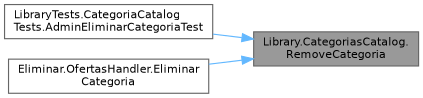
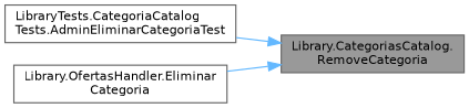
  digraph {
    rankdir=RL
    node [color=grey40 fillcolor=white fontname=Helvetica fontsize=10 shape=box style=filled]
    edge [color=steelblue1 dir=back fontname=Helvetica fontsize=10 labelfontname=Helvetica labelfontsize=10 style=solid]
    n1 [color=gray40 fillcolor=grey60 fontcolor=black height=0.2 label="Library.CategoriasCatalog.\lRemoveCategoria" width=0.4]
    n2 [height=0.2 label="LibraryTests.CategoriaCatalog\lTests.AdminEliminarCategoriaTest" width=0.4]
-   n3 [height=0.2 label="Eliminar.OfertasHandler.Eliminar\lCategoria" width=0.4]
+   n3 [height=0.2 label="Library.OfertasHandler.Eliminar\lCategoria" width=0.4]
    n1 -> n2
    n1 -> n3
  }
